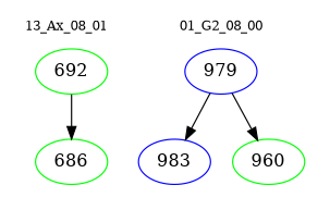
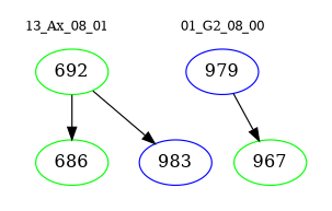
  digraph {
    node [color=green]
    edge [color=black]
    n1 [label=692]
    n2 [label=686]
    n3 [color=blue label=979]
-   n4 [label=960]
+   n4 [label=967]
    n5 [color=blue label=983]
    subgraph cluster_1 {
      color=white
      fontsize=10
      label="13_Ax_08_01"
      n1
      n2
    }
    subgraph cluster_2 {
      color=white
      fontsize=10
      label="01_G2_08_00"
      n3
      n4
      n5
    }
    n1 -> n2
    n3 -> n4
-   n3 -> n5
+   n1 -> n5
  }
